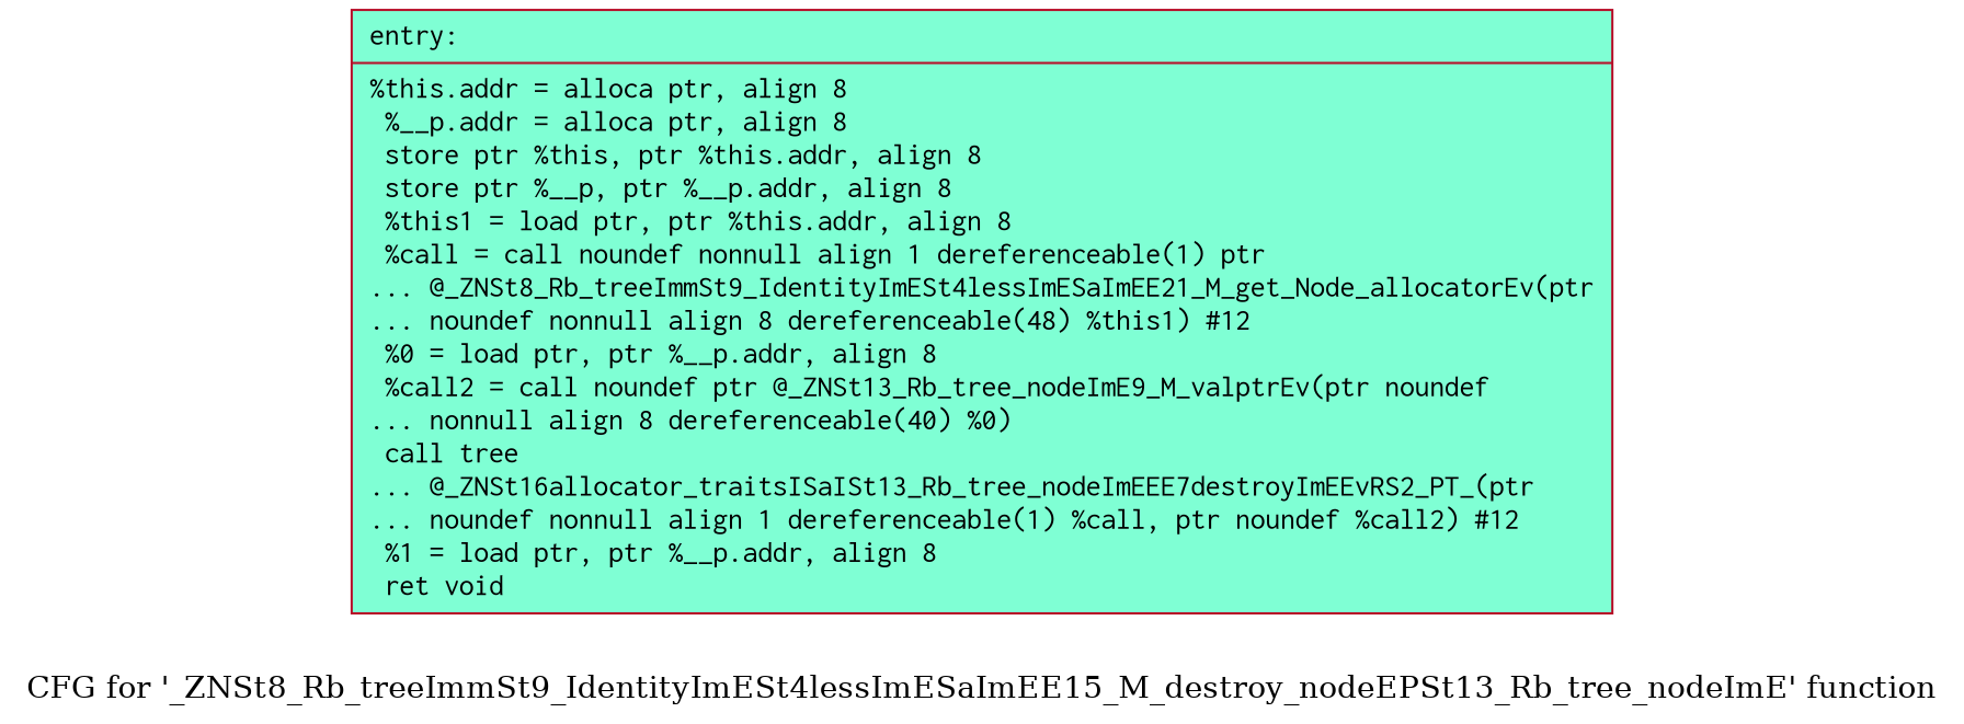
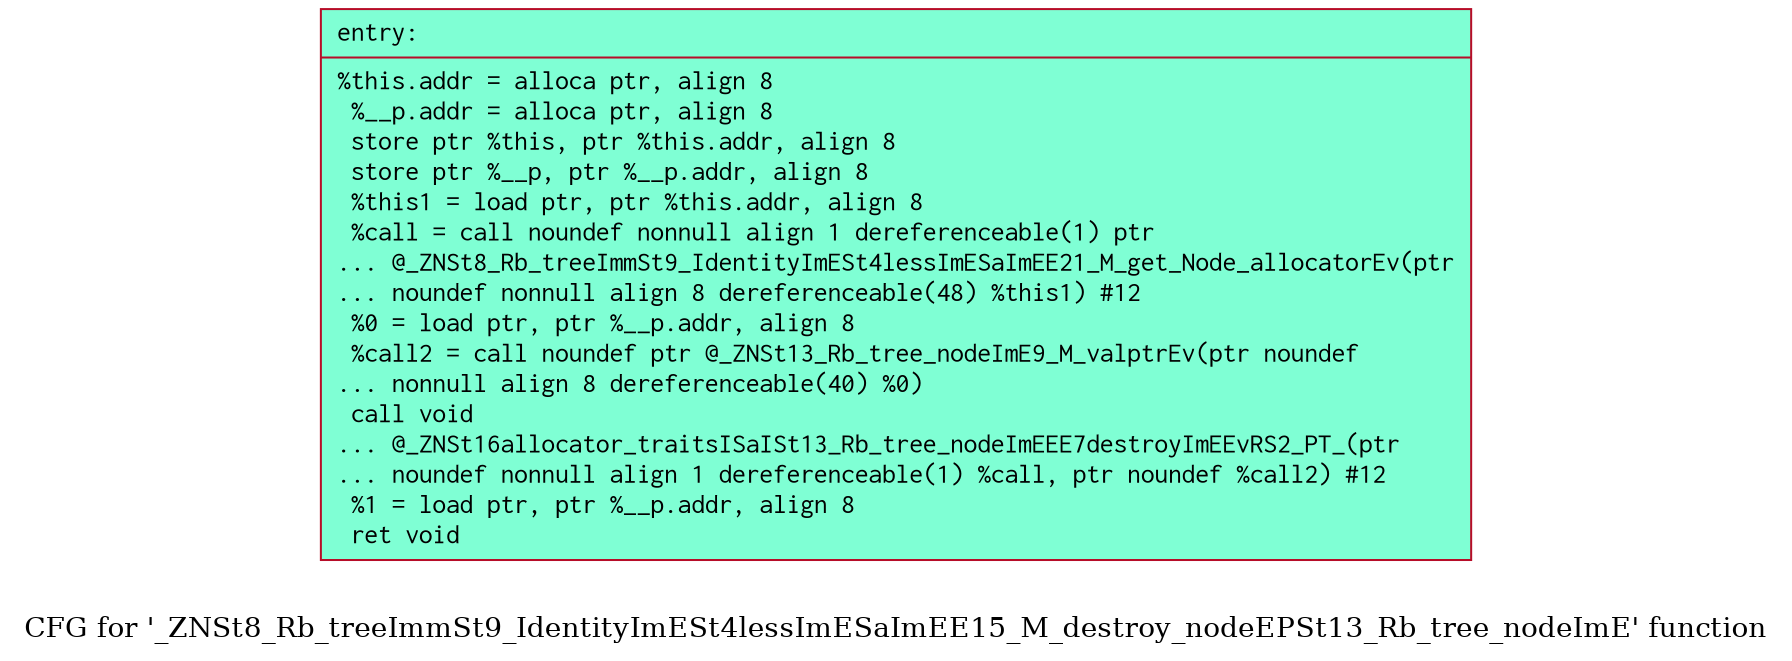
  digraph {
    label="CFG for '_ZNSt8_Rb_treeImmSt9_IdentityImESt4lessImESaImEE15_M_destroy_nodeEPSt13_Rb_tree_nodeImE' function"
-   n1 [color="#b70d28ff" fillcolor=aquamarine fontname=Courier label="{entry:\l|  %this.addr = alloca ptr, align 8\l  %__p.addr = alloca ptr, align 8\l  store ptr %this, ptr %this.addr, align 8\l  store ptr %__p, ptr %__p.addr, align 8\l  %this1 = load ptr, ptr %this.addr, align 8\l  %call = call noundef nonnull align 1 dereferenceable(1) ptr\l... @_ZNSt8_Rb_treeImmSt9_IdentityImESt4lessImESaImEE21_M_get_Node_allocatorEv(ptr\l... noundef nonnull align 8 dereferenceable(48) %this1) #12\l  %0 = load ptr, ptr %__p.addr, align 8\l  %call2 = call noundef ptr @_ZNSt13_Rb_tree_nodeImE9_M_valptrEv(ptr noundef\l... nonnull align 8 dereferenceable(40) %0)\l  call tree\l... @_ZNSt16allocator_traitsISaISt13_Rb_tree_nodeImEEE7destroyImEEvRS2_PT_(ptr\l... noundef nonnull align 1 dereferenceable(1) %call, ptr noundef %call2) #12\l  %1 = load ptr, ptr %__p.addr, align 8\l  ret void\l}" shape=record style=filled]
+   n1 [color="#b70d28ff" fillcolor=aquamarine fontname=Courier label="{entry:\l|  %this.addr = alloca ptr, align 8\l  %__p.addr = alloca ptr, align 8\l  store ptr %this, ptr %this.addr, align 8\l  store ptr %__p, ptr %__p.addr, align 8\l  %this1 = load ptr, ptr %this.addr, align 8\l  %call = call noundef nonnull align 1 dereferenceable(1) ptr\l... @_ZNSt8_Rb_treeImmSt9_IdentityImESt4lessImESaImEE21_M_get_Node_allocatorEv(ptr\l... noundef nonnull align 8 dereferenceable(48) %this1) #12\l  %0 = load ptr, ptr %__p.addr, align 8\l  %call2 = call noundef ptr @_ZNSt13_Rb_tree_nodeImE9_M_valptrEv(ptr noundef\l... nonnull align 8 dereferenceable(40) %0)\l  call void\l... @_ZNSt16allocator_traitsISaISt13_Rb_tree_nodeImEEE7destroyImEEvRS2_PT_(ptr\l... noundef nonnull align 1 dereferenceable(1) %call, ptr noundef %call2) #12\l  %1 = load ptr, ptr %__p.addr, align 8\l  ret void\l}" shape=record style=filled]
  }
